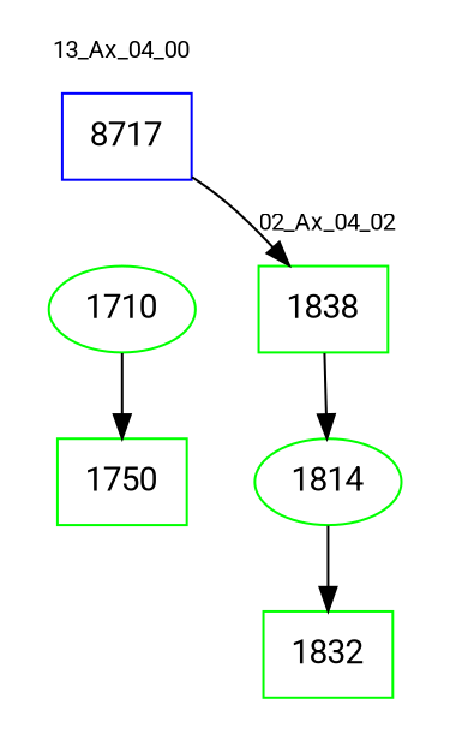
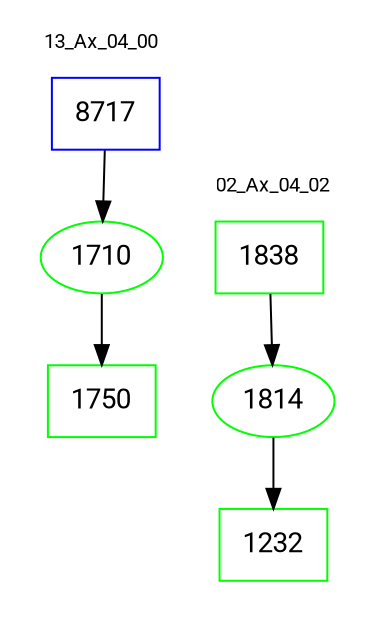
  digraph {
    fontname=Roboto
    node [color=green fontname=Roboto shape=box]
    edge [color=black fontname=Roboto]
    n1 [label=1838]
    n2 [label=1814 shape=ellipse]
-   n3 [label=1832]
+   n3 [label=1232]
    n4 [color=blue label=8717]
    n5 [label=1710 shape=ellipse]
    n6 [label=1750]
    subgraph cluster_1 {
      color=white
      fontsize=10
      label="02_Ax_04_02"
      n1
      n2
      n3
    }
    subgraph cluster_2 {
      color=white
      fontsize=10
      label="13_Ax_04_00"
      n4
      n5
      n6
    }
    n1 -> n2
    n2 -> n3
-   n4 -> n1
+   n4 -> n5
    n5 -> n6
  }
